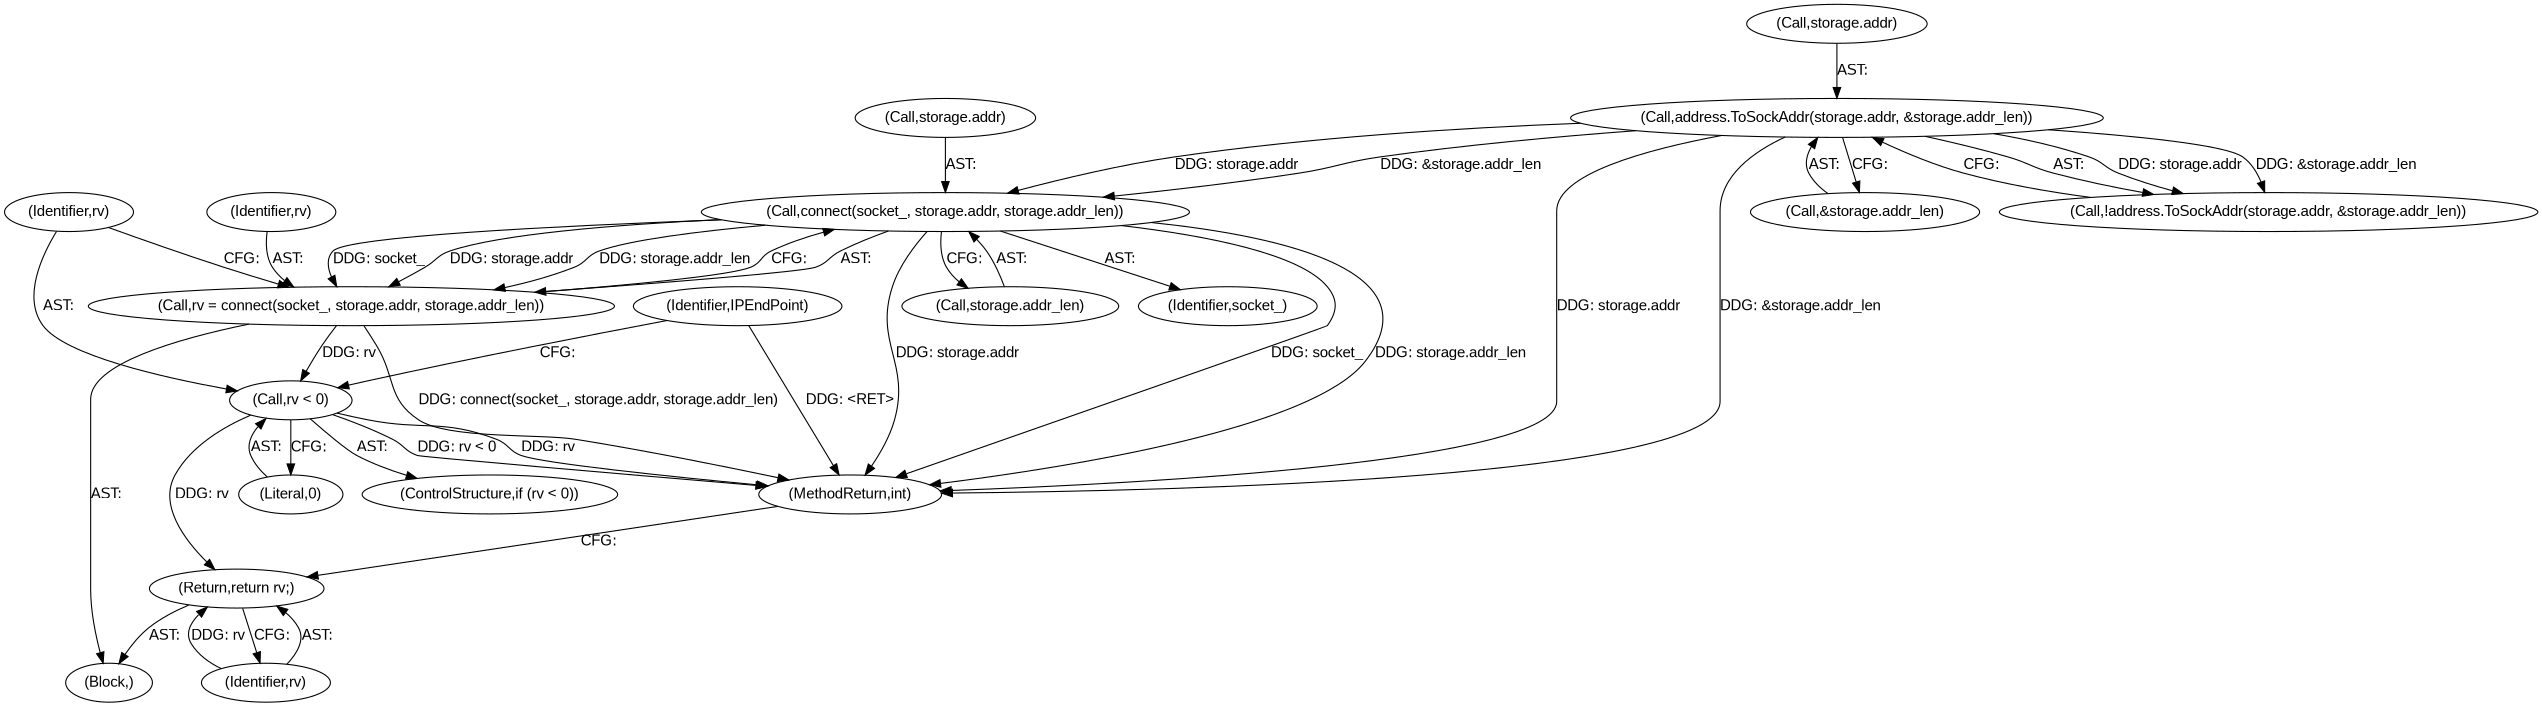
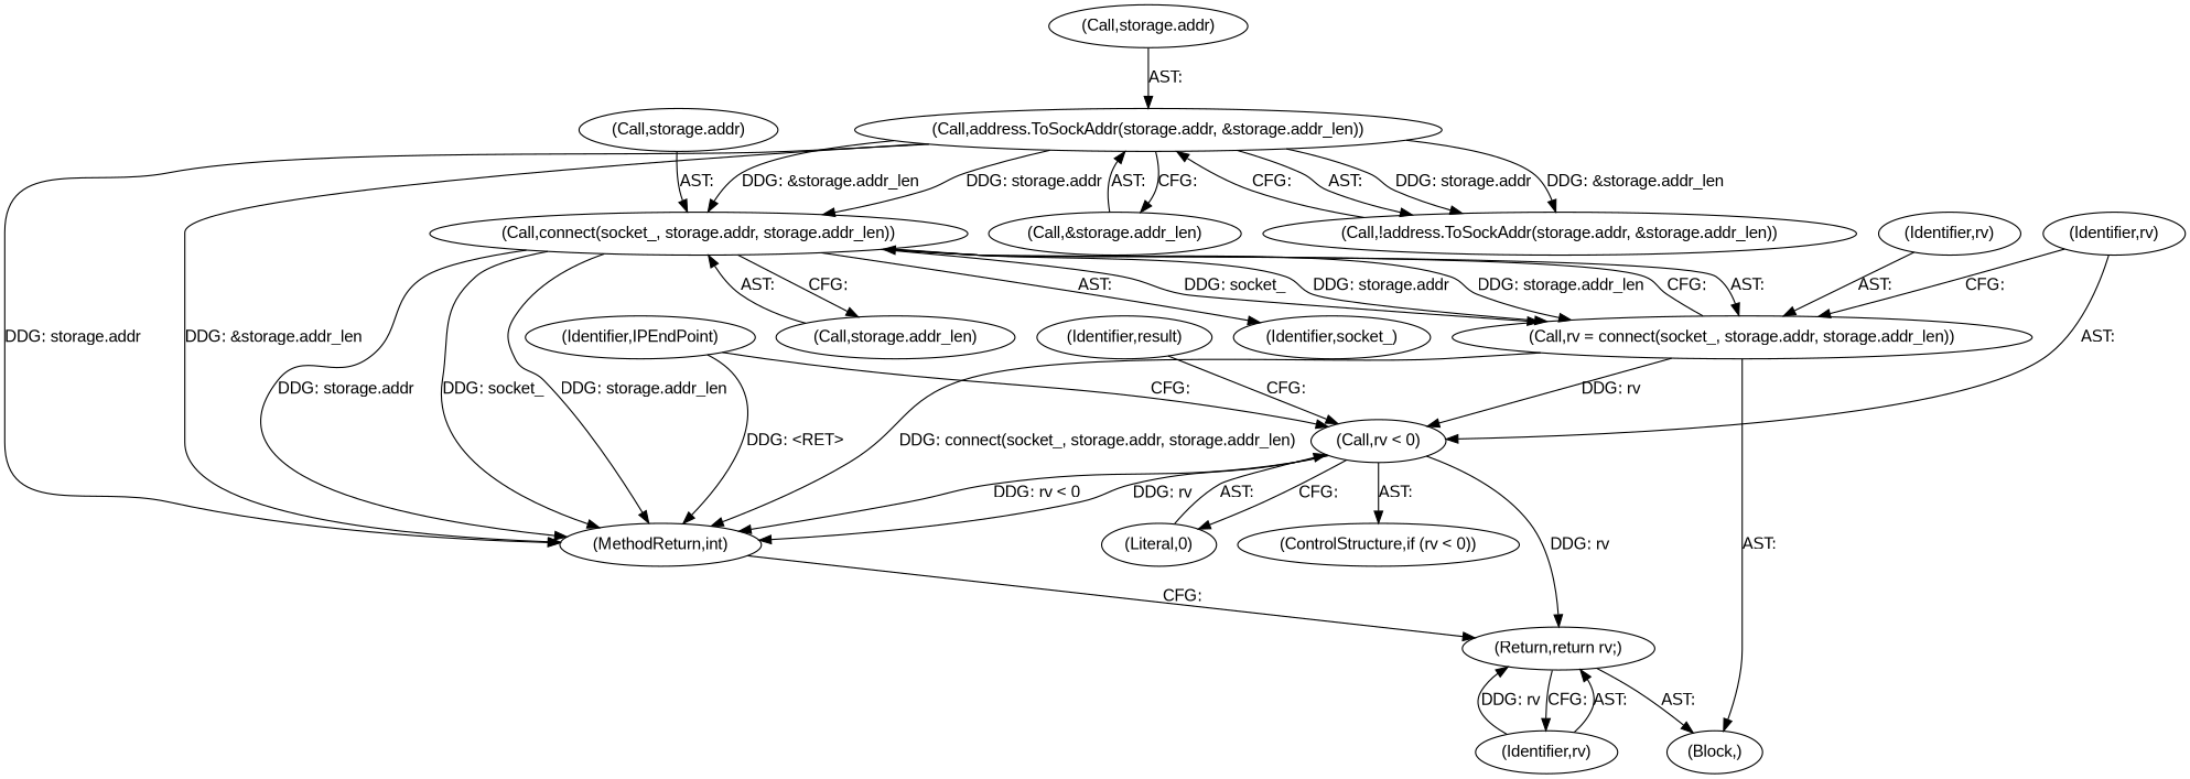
  digraph {
    fontname="Liberation Sans"
    node [fontname="Liberation Sans"]
    edge [fontname="Liberation Sans"]
    n1 [label="(Call,connect(socket_, storage.addr, storage.addr_len))"]
    n2 [label="(Call,rv = connect(socket_, storage.addr, storage.addr_len))"]
    n3 [label="(MethodReturn,int)"]
    n4 [label="(Call,storage.addr_len)"]
    n5 [label="(Identifier,socket_)"]
    n6 [label="(Call,rv < 0)"]
    n7 [label="(Block,)"]
    n8 [label="(Return,return rv;)"]
    n9 [label="(Call,address.ToSockAddr(storage.addr, &storage.addr_len))"]
    n10 [label="(Call,&storage.addr_len)"]
    n11 [label="(Call,!address.ToSockAddr(storage.addr, &storage.addr_len))"]
    n12 [label="(ControlStructure,if (rv < 0))"]
    n13 [label="(Literal,0)"]
    n14 [label="(Identifier,rv)"]
    n15 [label="(Identifier,IPEndPoint)"]
    n16 [label="(Call,storage.addr)"]
    n17 [label="(Identifier,rv)"]
    n18 [label="(Identifier,rv)"]
    n19 [label="(Call,storage.addr)"]
+   n20 [label="(Identifier,result)"]
    n1 -> n2 [label="AST: "]
    n1 -> n2 [label="DDG: socket_"]
    n1 -> n2 [label="DDG: storage.addr"]
    n1 -> n2 [label="DDG: storage.addr_len"]
    n1 -> n3 [label="DDG: storage.addr"]
    n1 -> n3 [label="DDG: socket_"]
    n1 -> n3 [label="DDG: storage.addr_len"]
    n1 -> n4 [label="CFG: "]
    n1 -> n5 [label="AST: "]
    n2 -> n1 [label="CFG: "]
    n2 -> n3 [label="DDG: connect(socket_, storage.addr, storage.addr_len)"]
    n2 -> n6 [label="DDG: rv"]
    n2 -> n7 [label="AST: "]
    n3 -> n8 [label="CFG: "]
    n4 -> n1 [label="AST: "]
    n6 -> n3 [label="DDG: rv < 0"]
    n6 -> n3 [label="DDG: rv"]
    n6 -> n8 [label="DDG: rv"]
    n6 -> n12 [label="AST: "]
    n6 -> n13 [label="CFG: "]
    n8 -> n7 [label="AST: "]
    n8 -> n14 [label="CFG: "]
    n9 -> n1 [label="DDG: storage.addr"]
    n9 -> n1 [label="DDG: &storage.addr_len"]
    n9 -> n3 [label="DDG: storage.addr"]
    n9 -> n3 [label="DDG: &storage.addr_len"]
    n9 -> n10 [label="CFG: "]
    n9 -> n11 [label="AST: "]
    n9 -> n11 [label="DDG: storage.addr"]
    n9 -> n11 [label="DDG: &storage.addr_len"]
    n10 -> n9 [label="AST: "]
    n11 -> n9 [label="CFG: "]
    n13 -> n6 [label="AST: "]
    n14 -> n8 [label="AST: "]
    n14 -> n8 [label="DDG: rv"]
    n15 -> n3 [label="DDG: <RET>"]
    n15 -> n6 [label="CFG: "]
    n16 -> n9 [label="AST: "]
    n17 -> n2 [label="CFG: "]
    n17 -> n6 [label="AST: "]
    n18 -> n2 [label="AST: "]
    n19 -> n1 [label="AST: "]
+   n20 -> n6 [label="CFG: "]
  }
